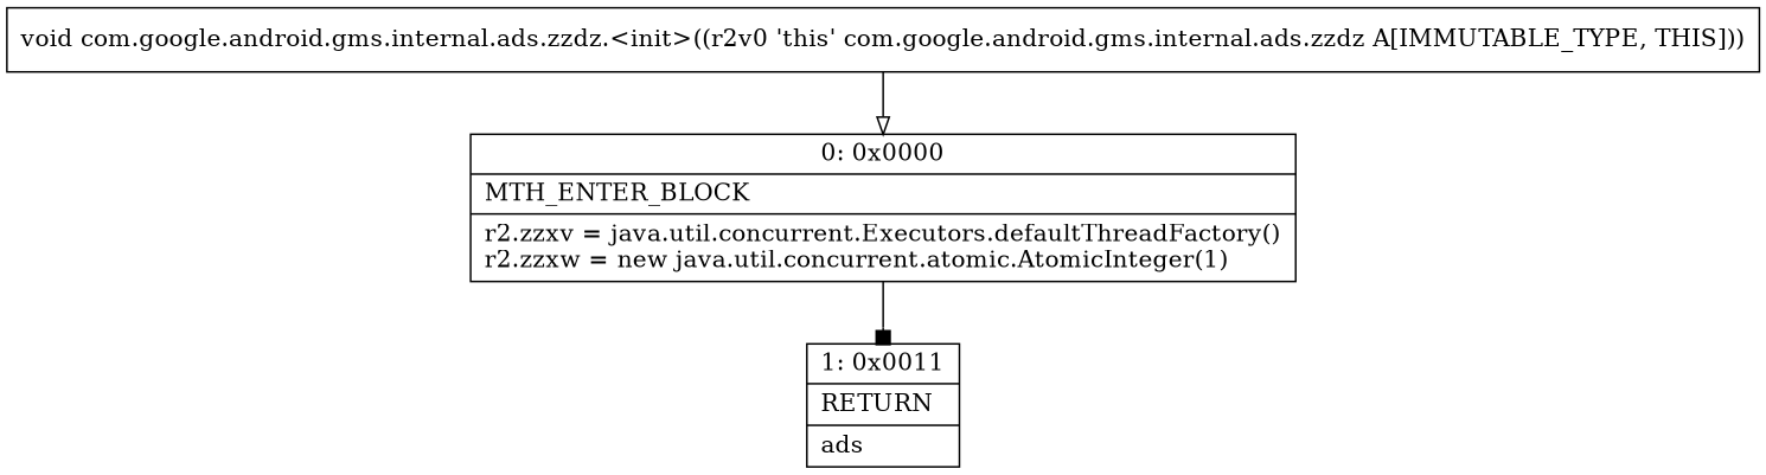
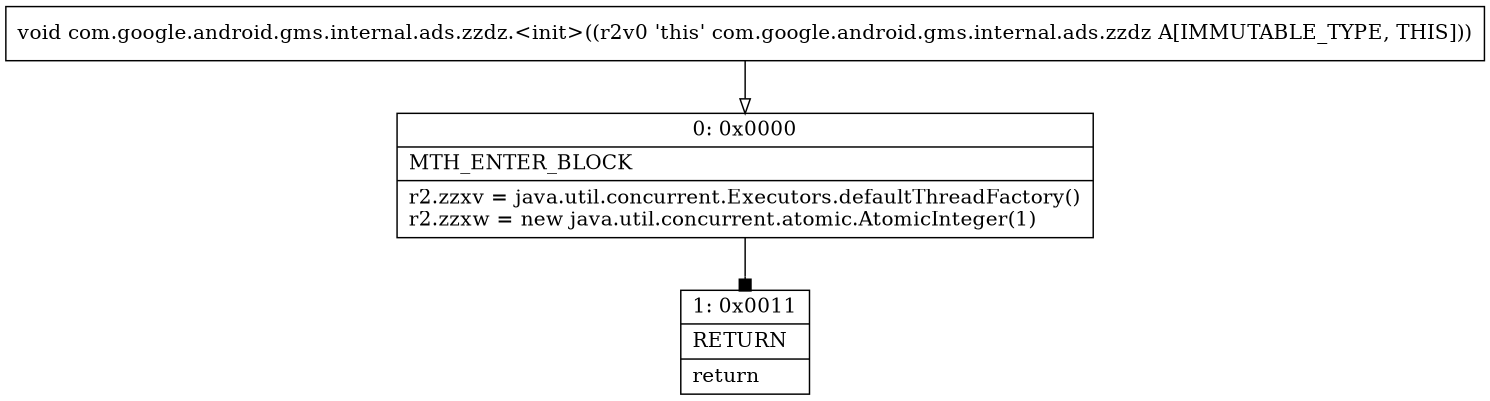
  digraph {
    node [shape=record]
    n1 [label="{0\:\ 0x0000|MTH_ENTER_BLOCK\l|r2.zzxv = java.util.concurrent.Executors.defaultThreadFactory()\lr2.zzxw = new java.util.concurrent.atomic.AtomicInteger(1)\l}"]
-   n2 [label="{1\:\ 0x0011|RETURN\l|ads\l}"]
+   n2 [label="{1\:\ 0x0011|RETURN\l|return\l}"]
    n3 [label="{void com.google.android.gms.internal.ads.zzdz.\<init\>((r2v0 'this' com.google.android.gms.internal.ads.zzdz A[IMMUTABLE_TYPE, THIS])) }"]
    n1 -> n2 [arrowhead=box]
    n3 -> n1 [arrowhead=onormal]
  }
